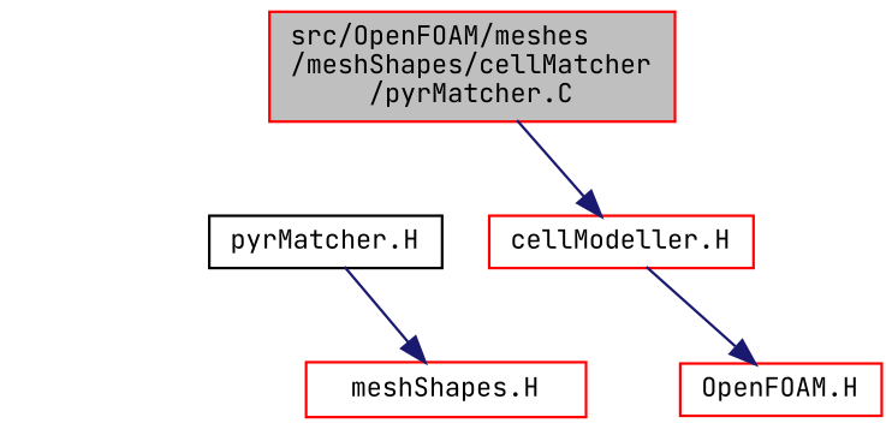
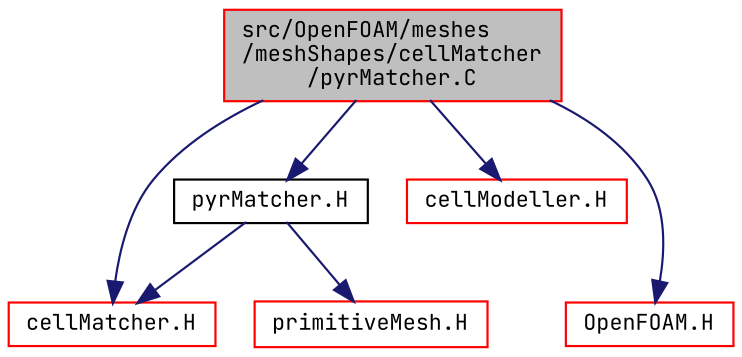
  digraph {
    fontname="JetBrains Mono"
    node [color=red fontname="JetBrains Mono" fontsize=10 shape=record]
    edge [color=midnightblue fontname="JetBrains Mono" fontsize=10 labelfontname=FreeSans labelfontsize=10 style=solid]
    n1 [fillcolor=grey75 fontcolor=black height=0.2 label="src/OpenFOAM/meshes\l/meshShapes/cellMatcher\l/pyrMatcher.C" style=filled width=0.4]
    n2 [color=black height=0.2 label="pyrMatcher.H" width=0.4]
+   n3 [height=0.2 label="cellMatcher.H" width=0.4]
    n4 [height=0.2 label="cellModeller.H" width=0.4]
    n5 [height=0.2 label="OpenFOAM.H" width=0.4]
-   n6 [height=0.2 label="meshShapes.H" width=0.4]
+   n6 [height=0.2 label="primitiveMesh.H" width=0.4]
+   n1 -> n2
+   n1 -> n3
    n1 -> n4
-   n4 -> n5
+   n1 -> n5
+   n2 -> n3
    n2 -> n6
  }
